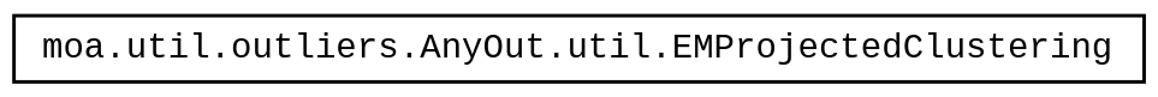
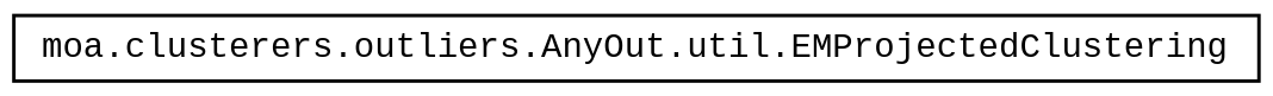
  digraph {
    rankdir=LR
    fontname="Liberation Mono"
-   n1 [color=black fillcolor=white fontname="Liberation Mono" fontsize=10 height=0.2 label="moa.util.outliers.AnyOut.util.EMProjectedClustering" shape=record style=filled width=0.4]
+   n1 [color=black fillcolor=white fontname="Liberation Mono" fontsize=10 height=0.2 label="moa.clusterers.outliers.AnyOut.util.EMProjectedClustering" shape=record style=filled width=0.4]
  }
